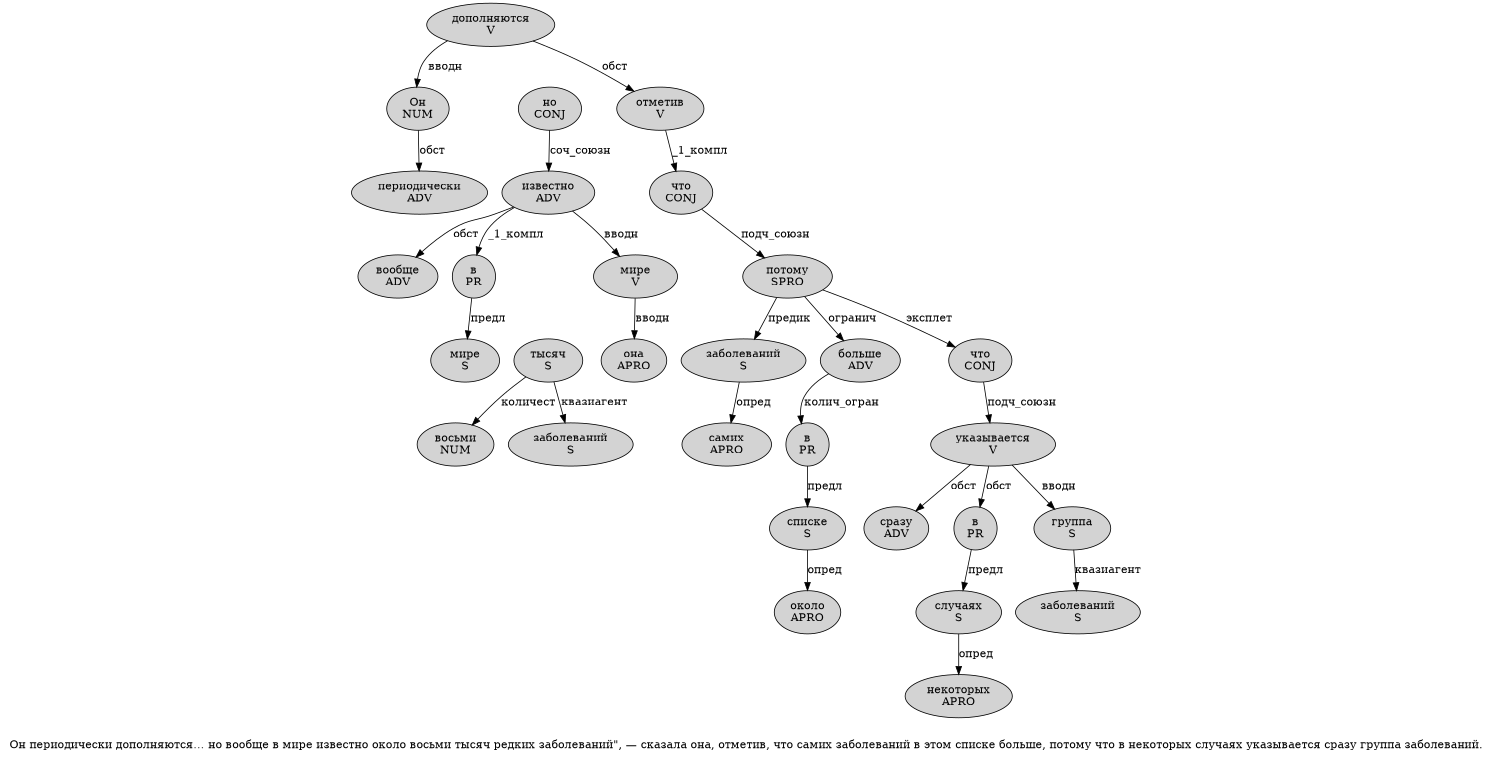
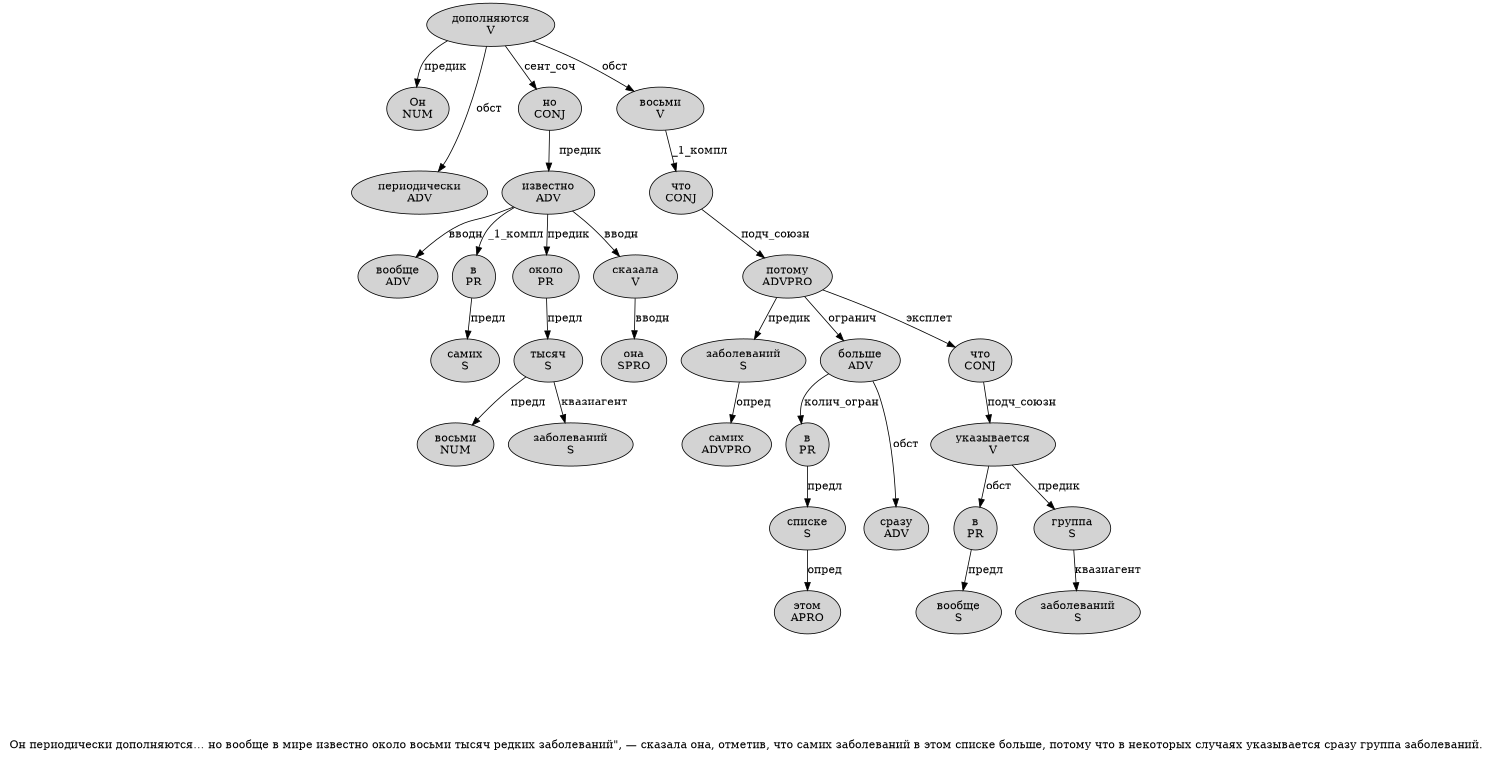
  digraph {
    label="Он периодически дополняются… но вообще в мире известно около восьми тысяч редких заболеваний\", — сказала она, отметив, что самих заболеваний в этом списке больше, потому что в некоторых случаях указывается сразу группа заболеваний."
    node [fillcolor=lightgray penwidth=1 shape=ellipse style=filled]
    n1 [label="Он\nNUM"]
    n2 [label="периодически\nADV"]
    n3 [label="дополняются\nV"]
    n4 [label="но\nCONJ"]
-   n5 [label="отметив\nV"]
+   n5 [label="восьми\nV"]
    n6 [label="известно\nADV"]
    n7 [label="что\nCONJ"]
    n8 [label="вообще\nADV"]
    n9 [label="в\nPR"]
-   n11 [label="мире\nV"]
-   n12 [label="мире\nS"]
+   n10 [label="около\nPR"]
+   n11 [label="сказала\nV"]
+   n12 [label="самих\nS"]
    n13 [label="тысяч\nS"]
-   n14 [label="она\nAPRO"]
+   n14 [label="она\nSPRO"]
    n15 [label="восьми\nNUM"]
    n16 [label="заболеваний\nS"]
-   n17 [label="потому\nSPRO"]
+   n17 [label="потому\nADVPRO"]
    n18 [label="заболеваний\nS"]
    n19 [label="больше\nADV"]
    n20 [label="что\nCONJ"]
-   n21 [label="самих\nAPRO"]
+   n21 [label="самих\nADVPRO"]
    n22 [label="в\nPR"]
    n23 [label="списке\nS"]
-   n24 [label="около\nAPRO"]
+   n24 [label="этом\nAPRO"]
    n25 [label="указывается\nV"]
    n26 [label="в\nPR"]
    n27 [label="сразу\nADV"]
    n28 [label="группа\nS"]
-   n29 [label="случаях\nS"]
-   n30 [label="некоторых\nAPRO"]
+   n29 [label="вообще\nS"]
    n31 [label="заболеваний\nS"]
-   n3 -> n1 [label="вводн"]
-   n1 -> n2 [label="обст"]
+   n3 -> n1 [label="предик"]
+   n3 -> n2 [label="обст"]
+   n3 -> n4 [label="сент_соч"]
    n3 -> n5 [label="обст"]
-   n4 -> n6 [label="соч_союзн"]
+   n4 -> n6 [label="предик"]
    n5 -> n7 [label="_1_компл"]
-   n6 -> n8 [label="обст"]
+   n6 -> n8 [label="вводн"]
    n6 -> n9 [label="_1_компл"]
+   n6 -> n10 [label="предик"]
    n6 -> n11 [label="вводн"]
    n7 -> n17 [label="подч_союзн"]
    n9 -> n12 [label="предл"]
+   n10 -> n13 [label="предл"]
    n11 -> n14 [label="вводн"]
-   n13 -> n15 [label="количест"]
+   n13 -> n15 [label="предл"]
    n13 -> n16 [label="квазиагент"]
    n17 -> n18 [label="предик"]
    n17 -> n19 [label="огранич"]
    n17 -> n20 [label="эксплет"]
    n18 -> n21 [label="опред"]
    n19 -> n22 [label="колич_огран"]
    n20 -> n25 [label="подч_союзн"]
    n22 -> n23 [label="предл"]
    n23 -> n24 [label="опред"]
    n25 -> n26 [label="обст"]
-   n25 -> n27 [label="обст"]
-   n25 -> n28 [label="вводн"]
+   n19 -> n27 [label="обст"]
+   n25 -> n28 [label="предик"]
    n26 -> n29 [label="предл"]
    n28 -> n31 [label="квазиагент"]
-   n29 -> n30 [label="опред"]
  }
